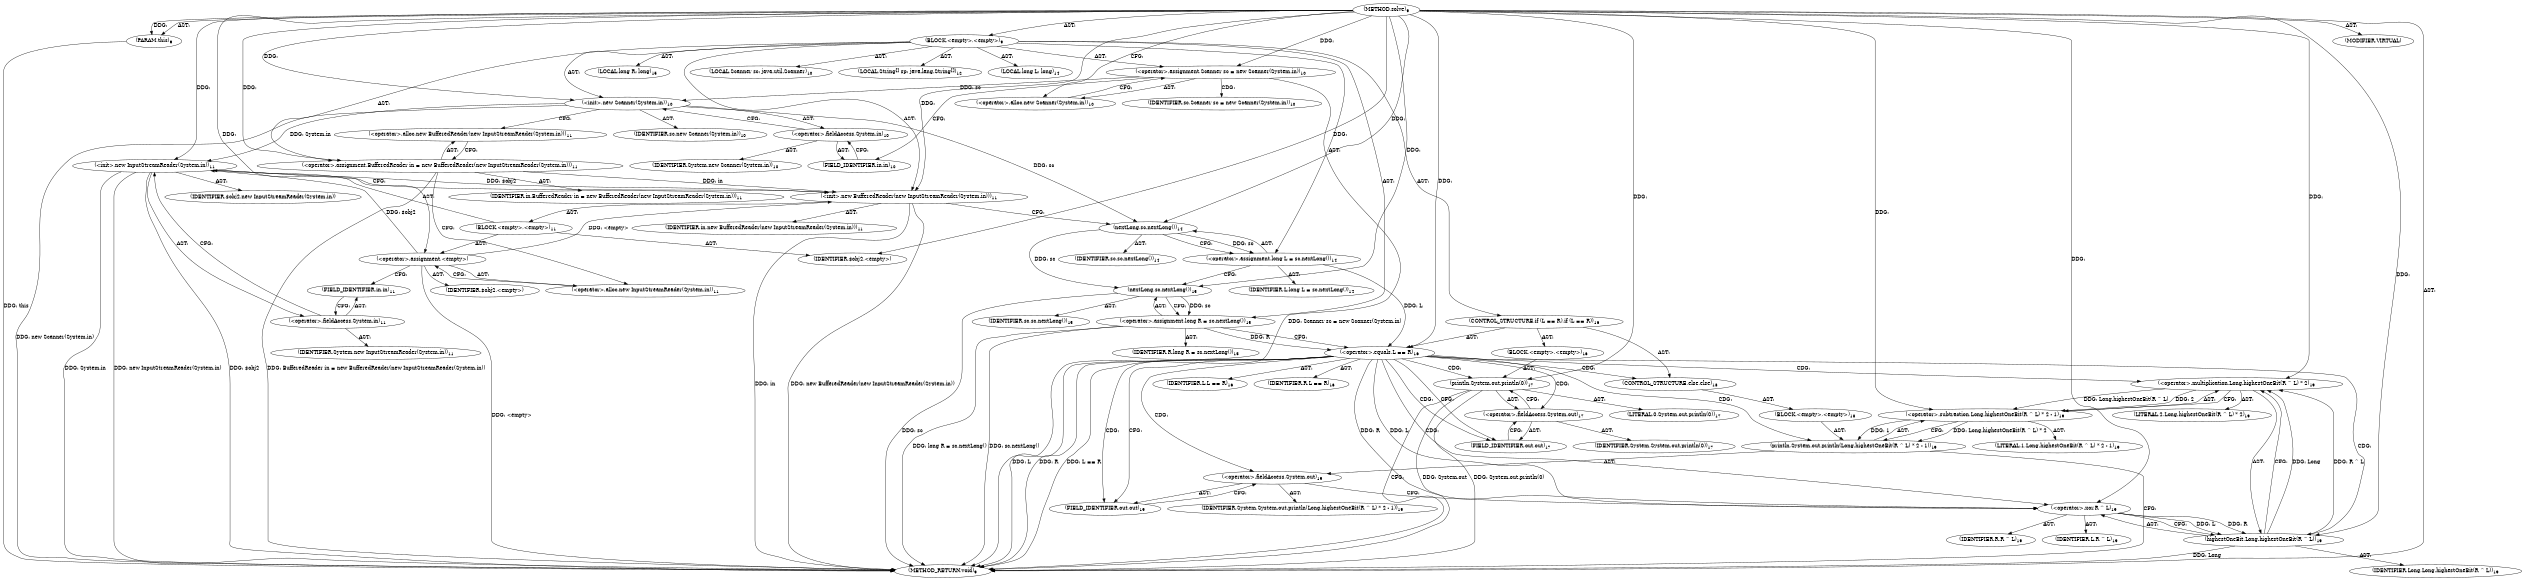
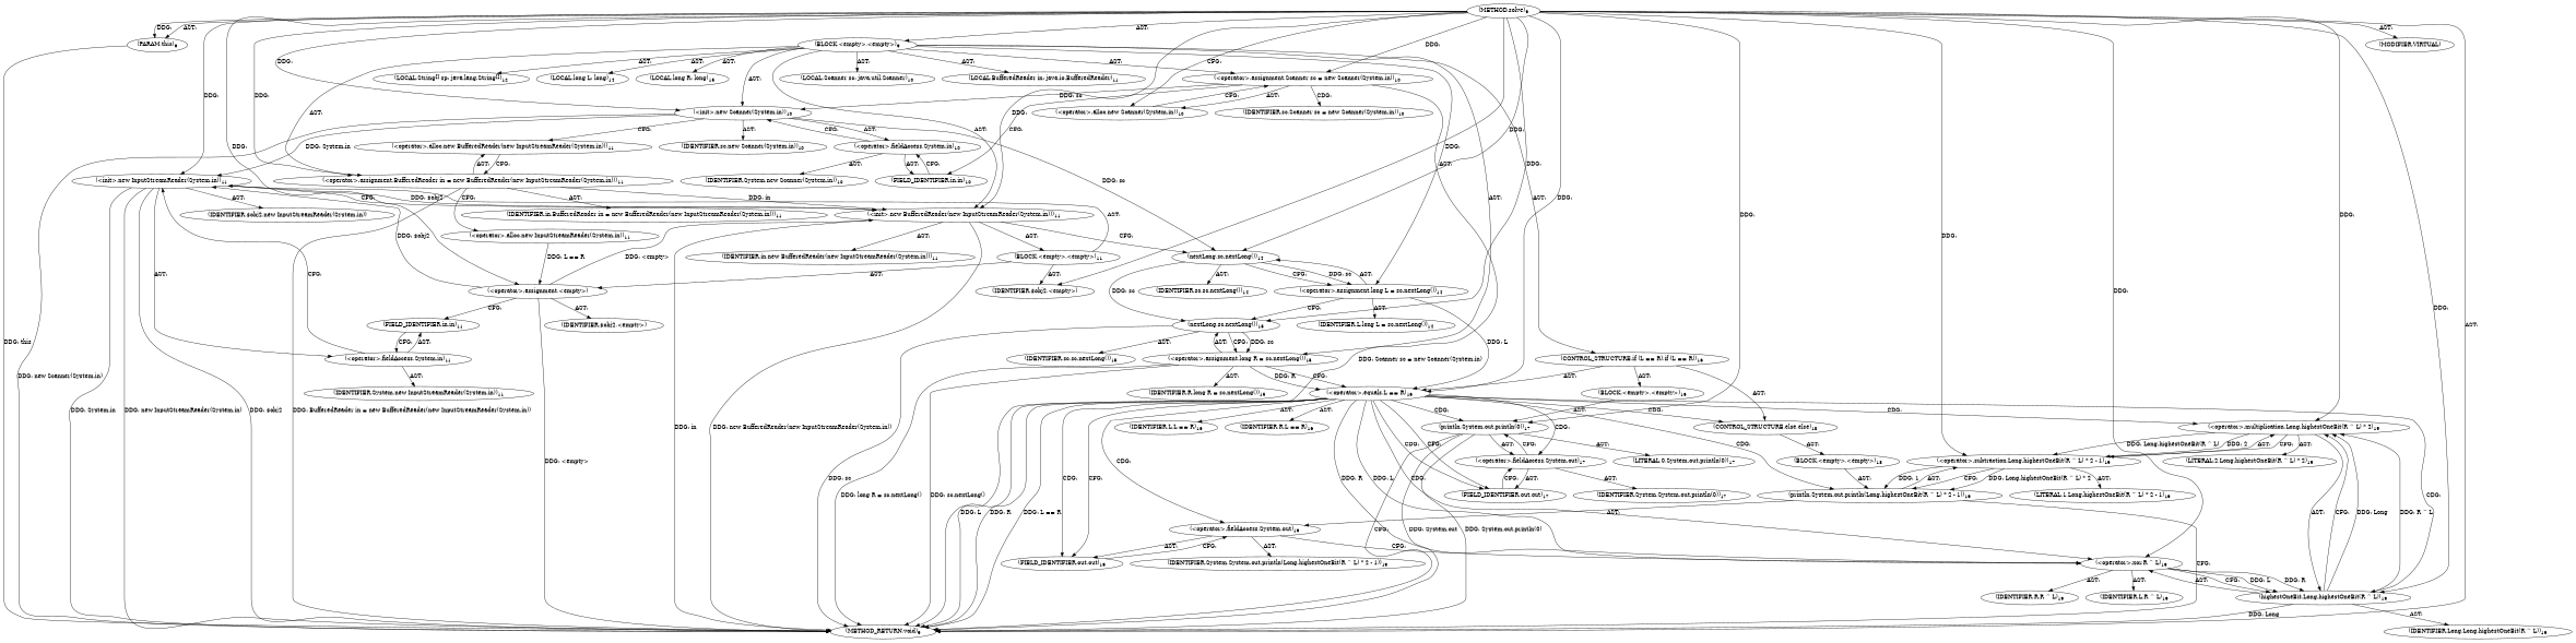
  digraph {
    n1 [label=<(METHOD,solve)<SUB>9</SUB>>]
    n2 [label=<(PARAM,this)<SUB>9</SUB>>]
    n3 [label=<(BLOCK,&lt;empty&gt;,&lt;empty&gt;)<SUB>9</SUB>>]
    n4 [label=<(&lt;operator&gt;.assignment,Scanner sc = new Scanner(System.in))<SUB>10</SUB>>]
    n5 [label=<(&lt;operator&gt;.alloc,new Scanner(System.in))<SUB>10</SUB>>]
    n6 [label=<(&lt;init&gt;,new Scanner(System.in))<SUB>10</SUB>>]
    n7 [label=<(&lt;operator&gt;.assignment,BufferedReader in = new BufferedReader(new InputStreamReader(System.in)))<SUB>11</SUB>>]
    n8 [label=<(&lt;init&gt;,new BufferedReader(new InputStreamReader(System.in)))<SUB>11</SUB>>]
    n9 [label=<(&lt;operator&gt;.assignment,&lt;empty&gt;)>]
    n10 [label=<(&lt;init&gt;,new InputStreamReader(System.in))<SUB>11</SUB>>]
    n11 [label=<(IDENTIFIER,$obj2,&lt;empty&gt;)>]
    n12 [label=<(nextLong,sc.nextLong())<SUB>14</SUB>>]
    n13 [label=<(nextLong,sc.nextLong())<SUB>15</SUB>>]
    n14 [label=<(&lt;operator&gt;.equals,L == R)<SUB>16</SUB>>]
    n15 [label=<(println,System.out.println(0))<SUB>17</SUB>>]
    n16 [label=<(&lt;operator&gt;.subtraction,Long.highestOneBit(R ^ L) * 2 - 1)<SUB>19</SUB>>]
    n17 [label=<(&lt;operator&gt;.multiplication,Long.highestOneBit(R ^ L) * 2)<SUB>19</SUB>>]
    n18 [label=<(highestOneBit,Long.highestOneBit(R ^ L))<SUB>19</SUB>>]
    n19 [label=<(&lt;operator&gt;.xor,R ^ L)<SUB>19</SUB>>]
    n20 [label=<(MODIFIER,VIRTUAL)>]
    n21 [label=<(METHOD_RETURN,void)<SUB>9</SUB>>]
    n22 [label=<(LOCAL,Scanner sc: java.util.Scanner)<SUB>10</SUB>>]
+   n23 [label=<(LOCAL,BufferedReader in: java.io.BufferedReader)<SUB>11</SUB>>]
    n24 [label=<(LOCAL,String[] sp: java.lang.String[])<SUB>12</SUB>>]
    n25 [label=<(LOCAL,long L: long)<SUB>14</SUB>>]
    n26 [label=<(&lt;operator&gt;.assignment,long L = sc.nextLong())<SUB>14</SUB>>]
    n27 [label=<(LOCAL,long R: long)<SUB>15</SUB>>]
    n28 [label=<(&lt;operator&gt;.assignment,long R = sc.nextLong())<SUB>15</SUB>>]
    n29 [label=<(CONTROL_STRUCTURE,if (L == R),if (L == R))<SUB>16</SUB>>]
    n30 [label=<(IDENTIFIER,sc,Scanner sc = new Scanner(System.in))<SUB>10</SUB>>]
    n31 [label=<(FIELD_IDENTIFIER,in,in)<SUB>10</SUB>>]
    n32 [label=<(IDENTIFIER,sc,new Scanner(System.in))<SUB>10</SUB>>]
    n33 [label=<(&lt;operator&gt;.fieldAccess,System.in)<SUB>10</SUB>>]
    n34 [label=<(&lt;operator&gt;.alloc,new BufferedReader(new InputStreamReader(System.in)))<SUB>11</SUB>>]
    n35 [label=<(IDENTIFIER,in,BufferedReader in = new BufferedReader(new InputStreamReader(System.in)))<SUB>11</SUB>>]
    n36 [label=<(&lt;operator&gt;.alloc,new InputStreamReader(System.in))<SUB>11</SUB>>]
    n37 [label=<(IDENTIFIER,in,new BufferedReader(new InputStreamReader(System.in)))<SUB>11</SUB>>]
    n38 [label=<(BLOCK,&lt;empty&gt;,&lt;empty&gt;)<SUB>11</SUB>>]
    n39 [label=<(IDENTIFIER,$obj2,&lt;empty&gt;)>]
    n40 [label=<(FIELD_IDENTIFIER,in,in)<SUB>11</SUB>>]
    n41 [label=<(IDENTIFIER,$obj2,new InputStreamReader(System.in))>]
    n42 [label=<(&lt;operator&gt;.fieldAccess,System.in)<SUB>11</SUB>>]
    n43 [label=<(IDENTIFIER,sc,sc.nextLong())<SUB>14</SUB>>]
    n44 [label=<(IDENTIFIER,sc,sc.nextLong())<SUB>15</SUB>>]
    n45 [label=<(CONTROL_STRUCTURE,else,else)<SUB>18</SUB>>]
    n46 [label=<(IDENTIFIER,L,L == R)<SUB>16</SUB>>]
    n47 [label=<(IDENTIFIER,R,L == R)<SUB>16</SUB>>]
    n48 [label=<(&lt;operator&gt;.fieldAccess,System.out)<SUB>17</SUB>>]
    n49 [label=<(FIELD_IDENTIFIER,out,out)<SUB>17</SUB>>]
    n50 [label=<(println,System.out.println(Long.highestOneBit(R ^ L) * 2 - 1))<SUB>19</SUB>>]
    n51 [label=<(&lt;operator&gt;.fieldAccess,System.out)<SUB>19</SUB>>]
    n52 [label=<(FIELD_IDENTIFIER,out,out)<SUB>19</SUB>>]
    n53 [label=<(LITERAL,0,System.out.println(0))<SUB>17</SUB>>]
    n54 [label=<(LITERAL,1,Long.highestOneBit(R ^ L) * 2 - 1)<SUB>19</SUB>>]
    n55 [label=<(LITERAL,2,Long.highestOneBit(R ^ L) * 2)<SUB>19</SUB>>]
    n56 [label=<(IDENTIFIER,Long,Long.highestOneBit(R ^ L))<SUB>19</SUB>>]
    n57 [label=<(IDENTIFIER,R,R ^ L)<SUB>19</SUB>>]
    n58 [label=<(IDENTIFIER,L,R ^ L)<SUB>19</SUB>>]
    n59 [label=<(IDENTIFIER,L,long L = sc.nextLong())<SUB>14</SUB>>]
    n60 [label=<(IDENTIFIER,R,long R = sc.nextLong())<SUB>15</SUB>>]
    n61 [label=<(BLOCK,&lt;empty&gt;,&lt;empty&gt;)<SUB>16</SUB>>]
    n62 [label=<(IDENTIFIER,System,new Scanner(System.in))<SUB>10</SUB>>]
    n63 [label=<(IDENTIFIER,System,new InputStreamReader(System.in))<SUB>11</SUB>>]
    n64 [label=<(BLOCK,&lt;empty&gt;,&lt;empty&gt;)<SUB>18</SUB>>]
    n65 [label=<(IDENTIFIER,System,System.out.println(0))<SUB>17</SUB>>]
    n66 [label=<(IDENTIFIER,System,System.out.println(Long.highestOneBit(R ^ L) * 2 - 1))<SUB>19</SUB>>]
    n1 -> n2 [label="AST: "]
    n1 -> n2 [label="DDG: "]
    n1 -> n3 [label="AST: "]
    n1 -> n4 [label="DDG: "]
    n1 -> n5 [label="CFG: "]
    n1 -> n6 [label="DDG: "]
    n1 -> n7 [label="DDG: "]
    n1 -> n8 [label="DDG: "]
    n1 -> n9 [label="DDG: "]
    n1 -> n10 [label="DDG: "]
    n1 -> n11 [label="DDG: "]
    n1 -> n12 [label="DDG: "]
    n1 -> n13 [label="DDG: "]
    n1 -> n14 [label="DDG: "]
    n1 -> n15 [label="DDG: "]
    n1 -> n16 [label="DDG: "]
    n1 -> n17 [label="DDG: "]
    n1 -> n18 [label="DDG: "]
    n1 -> n19 [label="DDG: "]
    n1 -> n20 [label="AST: "]
    n1 -> n21 [label="AST: "]
    n2 -> n21 [label="DDG: this"]
    n3 -> n4 [label="AST: "]
    n3 -> n6 [label="AST: "]
    n3 -> n7 [label="AST: "]
    n3 -> n8 [label="AST: "]
    n3 -> n22 [label="AST: "]
+   n3 -> n23 [label="AST: "]
    n3 -> n24 [label="AST: "]
    n3 -> n25 [label="AST: "]
    n3 -> n26 [label="AST: "]
    n3 -> n27 [label="AST: "]
    n3 -> n28 [label="AST: "]
    n3 -> n29 [label="AST: "]
    n4 -> n5 [label="AST: "]
    n4 -> n6 [label="DDG: sc"]
    n4 -> n21 [label="DDG: Scanner sc = new Scanner(System.in)"]
    n4 -> n30 [label="CDG: "]
    n4 -> n31 [label="CFG: "]
    n5 -> n4 [label="CFG: "]
    n6 -> n10 [label="DDG: System.in"]
    n6 -> n12 [label="DDG: sc"]
    n6 -> n21 [label="DDG: new Scanner(System.in)"]
    n6 -> n32 [label="AST: "]
    n6 -> n33 [label="AST: "]
    n6 -> n34 [label="CFG: "]
    n7 -> n8 [label="DDG: in"]
    n7 -> n21 [label="DDG: BufferedReader in = new BufferedReader(new InputStreamReader(System.in))"]
    n7 -> n34 [label="AST: "]
    n7 -> n35 [label="AST: "]
    n7 -> n36 [label="CFG: "]
    n8 -> n12 [label="CFG: "]
    n8 -> n21 [label="DDG: in"]
    n8 -> n21 [label="DDG: new BufferedReader(new InputStreamReader(System.in))"]
    n8 -> n37 [label="AST: "]
    n8 -> n38 [label="AST: "]
    n9 -> n8 [label="DDG: &lt;empty&gt;"]
    n9 -> n10 [label="DDG: $obj2"]
    n9 -> n21 [label="DDG: &lt;empty&gt;"]
-   n9 -> n36 [label="AST: "]
    n9 -> n39 [label="AST: "]
    n9 -> n40 [label="CFG: "]
    n10 -> n8 [label="CFG: "]
    n10 -> n8 [label="DDG: $obj2"]
    n10 -> n21 [label="DDG: $obj2"]
    n10 -> n21 [label="DDG: System.in"]
    n10 -> n21 [label="DDG: new InputStreamReader(System.in)"]
    n10 -> n41 [label="AST: "]
    n10 -> n42 [label="AST: "]
    n12 -> n13 [label="DDG: sc"]
    n12 -> n26 [label="CFG: "]
    n12 -> n26 [label="DDG: sc"]
    n12 -> n43 [label="AST: "]
    n13 -> n21 [label="DDG: sc"]
    n13 -> n28 [label="CFG: "]
    n13 -> n28 [label="DDG: sc"]
    n13 -> n44 [label="AST: "]
    n14 -> n15 [label="CDG: "]
    n14 -> n17 [label="CDG: "]
    n14 -> n18 [label="CDG: "]
    n14 -> n19 [label="DDG: R"]
    n14 -> n19 [label="DDG: L"]
    n14 -> n19 [label="CDG: "]
    n14 -> n21 [label="DDG: L"]
    n14 -> n21 [label="DDG: R"]
    n14 -> n21 [label="DDG: L == R"]
    n14 -> n45 [label="CDG: "]
    n14 -> n46 [label="AST: "]
    n14 -> n47 [label="AST: "]
    n14 -> n48 [label="CDG: "]
    n14 -> n49 [label="CFG: "]
    n14 -> n49 [label="CDG: "]
    n14 -> n50 [label="CDG: "]
    n14 -> n51 [label="CDG: "]
    n14 -> n52 [label="CFG: "]
    n14 -> n52 [label="CDG: "]
    n15 -> n21 [label="CFG: "]
    n15 -> n21 [label="DDG: System.out"]
    n15 -> n21 [label="DDG: System.out.println(0)"]
    n15 -> n48 [label="AST: "]
    n15 -> n53 [label="AST: "]
    n16 -> n17 [label="AST: "]
    n16 -> n50 [label="CFG: "]
    n16 -> n50 [label="DDG: Long.highestOneBit(R ^ L) * 2"]
    n16 -> n50 [label="DDG: 1"]
    n16 -> n54 [label="AST: "]
    n17 -> n16 [label="CFG: "]
    n17 -> n16 [label="DDG: Long.highestOneBit(R ^ L)"]
    n17 -> n16 [label="DDG: 2"]
    n17 -> n18 [label="AST: "]
    n17 -> n55 [label="AST: "]
    n18 -> n17 [label="CFG: "]
    n18 -> n17 [label="DDG: Long"]
    n18 -> n17 [label="DDG: R ^ L"]
    n18 -> n19 [label="AST: "]
    n18 -> n21 [label="DDG: Long"]
    n18 -> n56 [label="AST: "]
    n19 -> n18 [label="CFG: "]
    n19 -> n18 [label="DDG: R"]
    n19 -> n18 [label="DDG: L"]
    n19 -> n57 [label="AST: "]
    n19 -> n58 [label="AST: "]
    n26 -> n12 [label="AST: "]
    n26 -> n13 [label="CFG: "]
    n26 -> n14 [label="DDG: L"]
    n26 -> n59 [label="AST: "]
    n28 -> n13 [label="AST: "]
    n28 -> n14 [label="CFG: "]
    n28 -> n14 [label="DDG: R"]
    n28 -> n21 [label="DDG: sc.nextLong()"]
    n28 -> n21 [label="DDG: long R = sc.nextLong()"]
    n28 -> n60 [label="AST: "]
    n29 -> n14 [label="AST: "]
    n29 -> n45 [label="AST: "]
    n29 -> n61 [label="AST: "]
    n31 -> n33 [label="CFG: "]
    n33 -> n6 [label="CFG: "]
    n33 -> n31 [label="AST: "]
    n33 -> n62 [label="AST: "]
    n34 -> n7 [label="CFG: "]
-   n36 -> n9 [label="CFG: "]
+   n36 -> n9 [label="DDG: L == R"]
    n38 -> n9 [label="AST: "]
    n38 -> n10 [label="AST: "]
    n38 -> n11 [label="AST: "]
    n40 -> n42 [label="CFG: "]
    n42 -> n10 [label="CFG: "]
    n42 -> n40 [label="AST: "]
    n42 -> n63 [label="AST: "]
    n45 -> n64 [label="AST: "]
    n48 -> n15 [label="CFG: "]
    n48 -> n49 [label="AST: "]
    n48 -> n65 [label="AST: "]
    n49 -> n48 [label="CFG: "]
    n50 -> n16 [label="AST: "]
    n50 -> n21 [label="CFG: "]
    n50 -> n51 [label="AST: "]
    n51 -> n19 [label="CFG: "]
    n51 -> n52 [label="AST: "]
    n51 -> n66 [label="AST: "]
    n52 -> n51 [label="CFG: "]
    n61 -> n15 [label="AST: "]
    n64 -> n50 [label="AST: "]
  }
